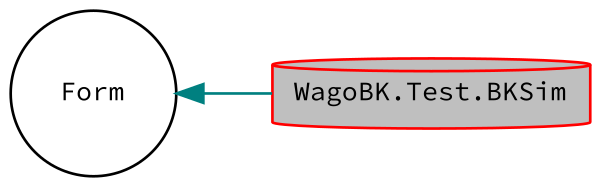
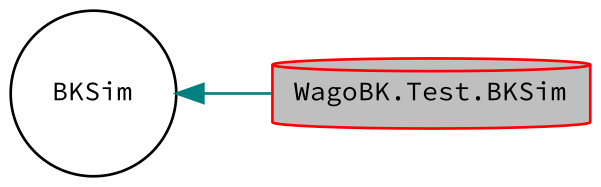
  digraph {
    rankdir=LR
    fontname="Source Code Pro"
    node [fontname="Source Code Pro" fontsize=10 style=filled]
    n1 [color=red fillcolor=grey75 fontcolor=black height=0.2 label="WagoBK.Test.BKSim" shape=cylinder width=0.4]
-   n2 [color=black fillcolor=white height=0.2 label=Form shape=circle width=0.4]
+   n2 [color=black fillcolor=white height=0.2 label=BKSim shape=circle width=0.4]
    n2 -> n1 [color=teal dir=back fontname="Source Code Pro" fontsize=10 labelfontname=Arial labelfontsize=10 style=solid]
  }
